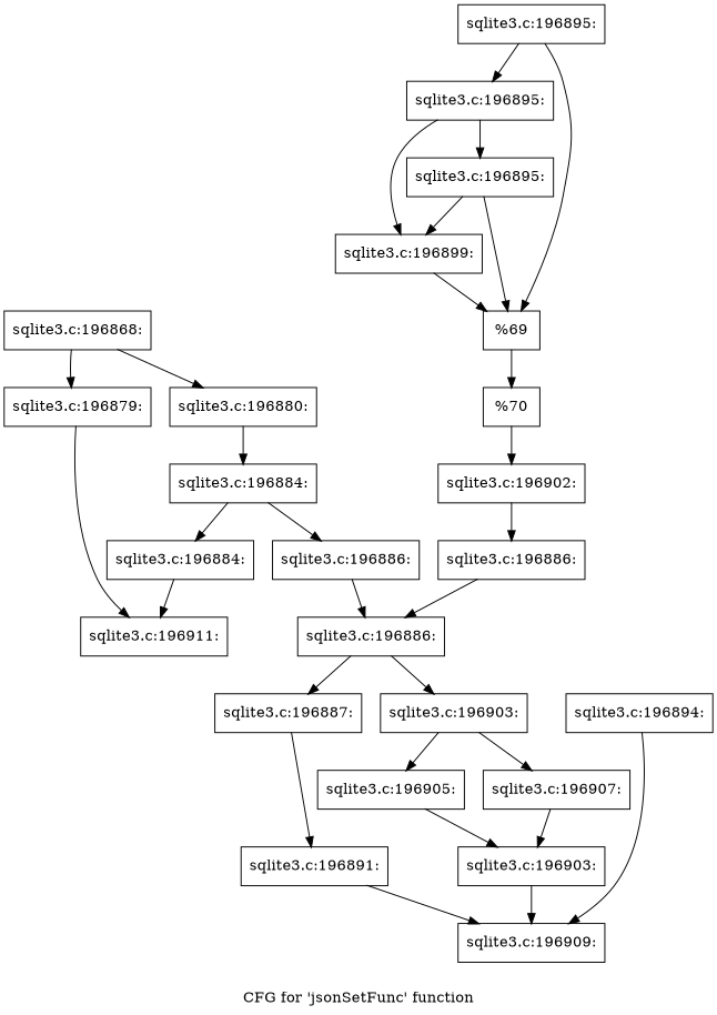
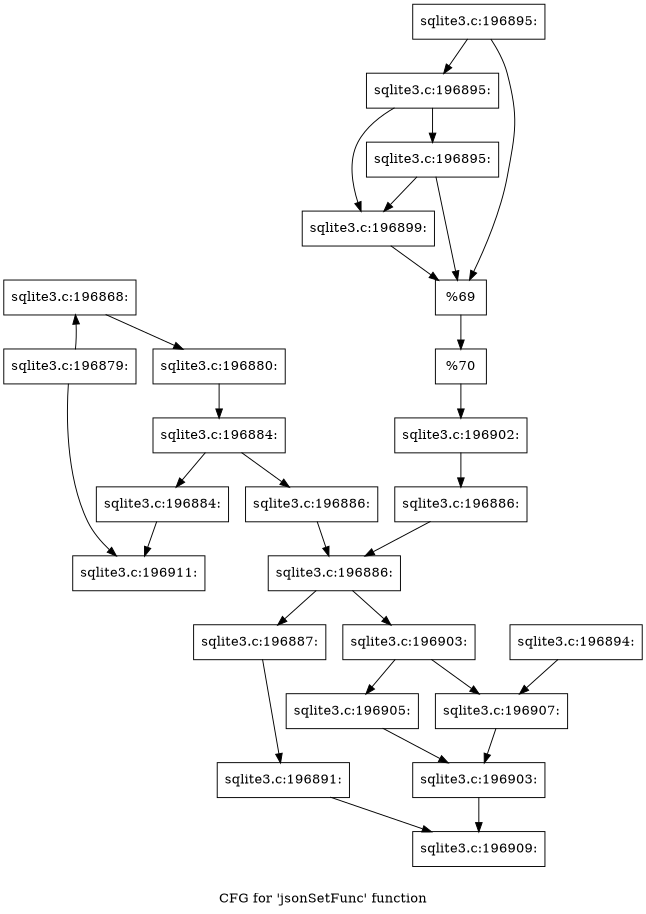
  digraph {
    label="CFG for 'jsonSetFunc' function"
    node [shape=record]
    n1 [label="{sqlite3.c:196868:}"]
    n2 [label="{sqlite3.c:196879:}"]
    n3 [label="{sqlite3.c:196880:}"]
    n4 [label="{sqlite3.c:196911:}"]
    n5 [label="{sqlite3.c:196884:}"]
    n6 [label="{sqlite3.c:196884:}"]
    n7 [label="{sqlite3.c:196886:}"]
    n8 [label="{sqlite3.c:196886:}"]
    n9 [label="{sqlite3.c:196887:}"]
    n10 [label="{sqlite3.c:196903:}"]
    n11 [label="{sqlite3.c:196891:}"]
    n12 [label="{sqlite3.c:196905:}"]
    n13 [label="{sqlite3.c:196907:}"]
    n14 [label="{sqlite3.c:196909:}"]
    n15 [label="{sqlite3.c:196903:}"]
    n16 [label="{sqlite3.c:196894:}"]
    n17 [label="{sqlite3.c:196895:}"]
    n18 [label="{sqlite3.c:196895:}"]
    n19 [label="{%69}"]
    n20 [label="{sqlite3.c:196899:}"]
    n21 [label="{sqlite3.c:196895:}"]
    n22 [label="{%70}"]
    n23 [label="{sqlite3.c:196902:}"]
    n24 [label="{sqlite3.c:196886:}"]
-   n1 -> n2
+   n2 -> n1
    n1 -> n3
    n2 -> n4
    n3 -> n5
    n5 -> n6
    n5 -> n7
    n6 -> n4
    n7 -> n8
    n8 -> n9
    n8 -> n10
    n9 -> n11
    n10 -> n12
    n10 -> n13
    n11 -> n14
    n12 -> n15
    n13 -> n15
    n15 -> n14
-   n16 -> n14
+   n16 -> n13
    n17 -> n18
    n17 -> n19
    n18 -> n20
    n18 -> n21
    n19 -> n22
    n20 -> n19
    n21 -> n19
    n21 -> n20
    n22 -> n23
    n23 -> n24
    n24 -> n8
  }
